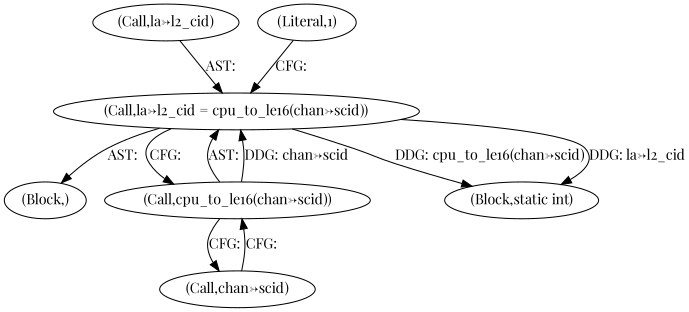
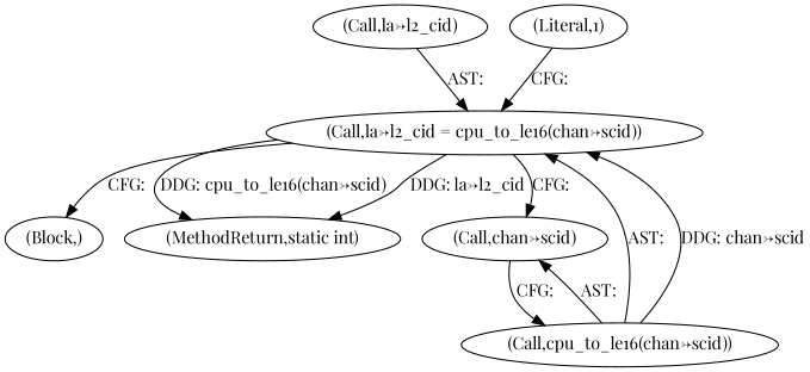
  digraph {
    fontname="Playfair Display"
    node [fontname="Playfair Display"]
    edge [fontname="Playfair Display"]
    n1 [label="(Call,la->l2_cid = cpu_to_le16(chan->scid))"]
    n2 [label="(Call,cpu_to_le16(chan->scid))"]
    n3 [label="(Block,)"]
-   n4 [label="(Block,static int)"]
+   n4 [label="(MethodReturn,static int)"]
    n5 [label="(Call,chan->scid)"]
    n6 [label="(Call,la->l2_cid)"]
    n7 [label="(Literal,1)"]
-   n1 -> n2 [label="CFG: "]
-   n1 -> n3 [label="AST: "]
+   n1 -> n5 [label="CFG: "]
+   n1 -> n3 [label="CFG: "]
    n1 -> n4 [label="DDG: cpu_to_le16(chan->scid)"]
    n1 -> n4 [label="DDG: la->l2_cid"]
    n2 -> n1 [label="AST: "]
    n2 -> n1 [label="DDG: chan->scid"]
-   n2 -> n5 [label="CFG: "]
+   n2 -> n5 [label="AST: "]
    n5 -> n2 [label="CFG: "]
    n6 -> n1 [label="AST: "]
    n7 -> n1 [label="CFG: "]
  }
